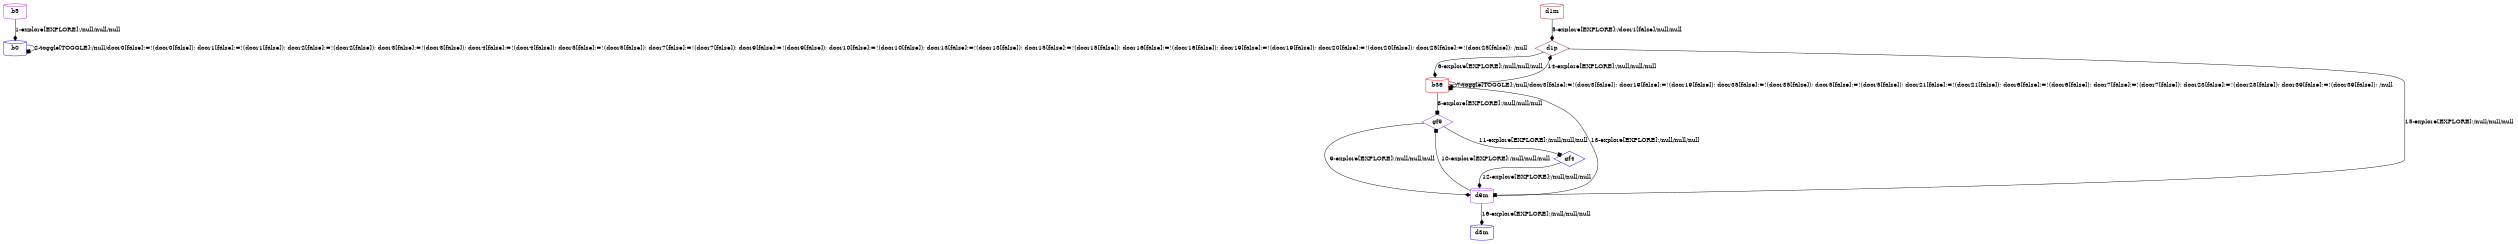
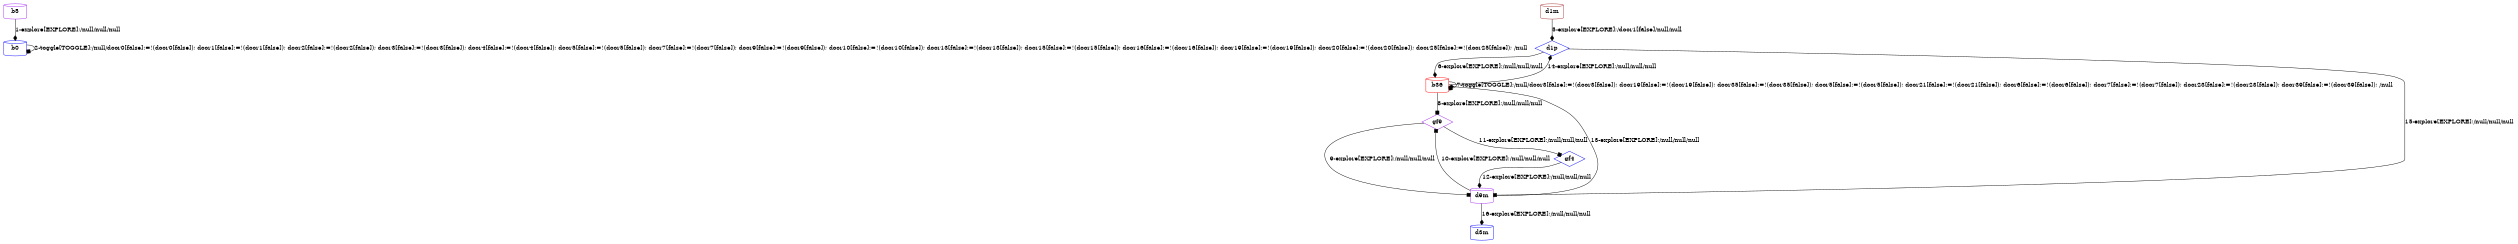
  digraph {
    node [color=purple shape=cylinder]
    edge [arrowhead=diamond]
    n1 [label=b5]
    b0 [color=blue]
    d1m [color=brown]
-   d1p [color=brown shape=diamond]
+   d1p [color=blue shape=diamond]
    b36 [color=red]
    n6 [label=d9m]
    gf9 [shape=diamond]
    d3m [color=blue]
    gf4 [color=blue shape=diamond]
    n1 -> b0 [label="1-explore[EXPLORE];/null/null/null"]
    b0 -> b0 [arrowhead=box label="2-toggle[TOGGLE];/null/door0[false]:=!(door0[false]); door1[false]:=!(door1[false]); door2[false]:=!(door2[false]); door3[false]:=!(door3[false]); door4[false]:=!(door4[false]); door5[false]:=!(door5[false]); door7[false]:=!(door7[false]); door9[false]:=!(door9[false]); door10[false]:=!(door10[false]); door13[false]:=!(door13[false]); door15[false]:=!(door15[false]); door16[false]:=!(door16[false]); door19[false]:=!(door19[false]); door20[false]:=!(door20[false]); door25[false]:=!(door25[false]); /null"]
    d1m -> d1p [label="5-explore[EXPLORE];/door1[false]/null/null"]
    d1p -> b36 [label="6-explore[EXPLORE];/null/null/null"]
    d1p -> n6 [arrowhead=box label="15-explore[EXPLORE];/null/null/null"]
    b36 -> d1p [label="14-explore[EXPLORE];/null/null/null"]
    b36 -> b36 [arrowhead=box label="7-toggle[TOGGLE];/null/door3[false]:=!(door3[false]); door19[false]:=!(door19[false]); door35[false]:=!(door35[false]); door5[false]:=!(door5[false]); door21[false]:=!(door21[false]); door6[false]:=!(door6[false]); door7[false]:=!(door7[false]); door23[false]:=!(door23[false]); door39[false]:=!(door39[false]); /null"]
    b36 -> gf9 [arrowhead=box label="8-explore[EXPLORE];/null/null/null"]
    n6 -> b36 [label="13-explore[EXPLORE];/null/null/null"]
    n6 -> gf9 [arrowhead=box label="10-explore[EXPLORE];/null/null/null"]
    n6 -> d3m [label="16-explore[EXPLORE];/null/null/null"]
-   gf9 -> n6 [label="9-explore[EXPLORE];/null/null/null"]
+   gf9 -> n6 [arrowhead=box label="9-explore[EXPLORE];/null/null/null"]
    gf9 -> gf4 [arrowhead=box label="11-explore[EXPLORE];/null/null/null"]
    gf4 -> n6 [label="12-explore[EXPLORE];/null/null/null"]
  }
